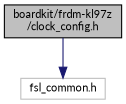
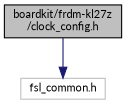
  digraph {
    fontname=Lato
    node [fontname=Lato fontsize=10 shape=record style=filled]
-   n1 [color=black fillcolor=grey75 fontcolor=black height=0.2 label="boardkit/frdm-kl97z\l/clock_config.h" width=0.4]
+   n1 [color=black fillcolor=grey75 fontcolor=black height=0.2 label="boardkit/frdm-kl27z\l/clock_config.h" width=0.4]
    n2 [color=grey75 fillcolor=white height=0.2 label="fsl_common.h" width=0.4]
    n1 -> n2 [color=midnightblue fontname=Lato fontsize=10 labelfontname=Helvetica labelfontsize=10 style=solid]
  }
